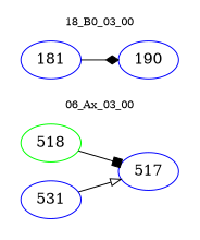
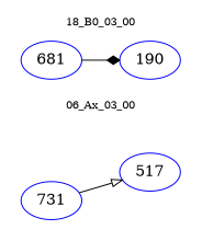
  digraph {
    rankdir=LR
    node [color=blue]
    edge [color=black]
-   n1 [color=green label=518]
    n2 [label=517]
-   n3 [label=531]
-   n4 [label=181]
+   n3 [label=731]
+   n4 [label=681]
    n5 [label=190]
    subgraph cluster_1 {
      color=white
      fontsize=10
      label="06_Ax_03_00"
-     n1
      n2
      n3
    }
    subgraph cluster_2 {
      color=white
      fontsize=10
      label="18_B0_03_00"
      n4
      n5
    }
-   n1 -> n2 [arrowhead=box]
    n3 -> n2 [arrowhead=onormal]
    n4 -> n5 [arrowhead=diamond]
  }
